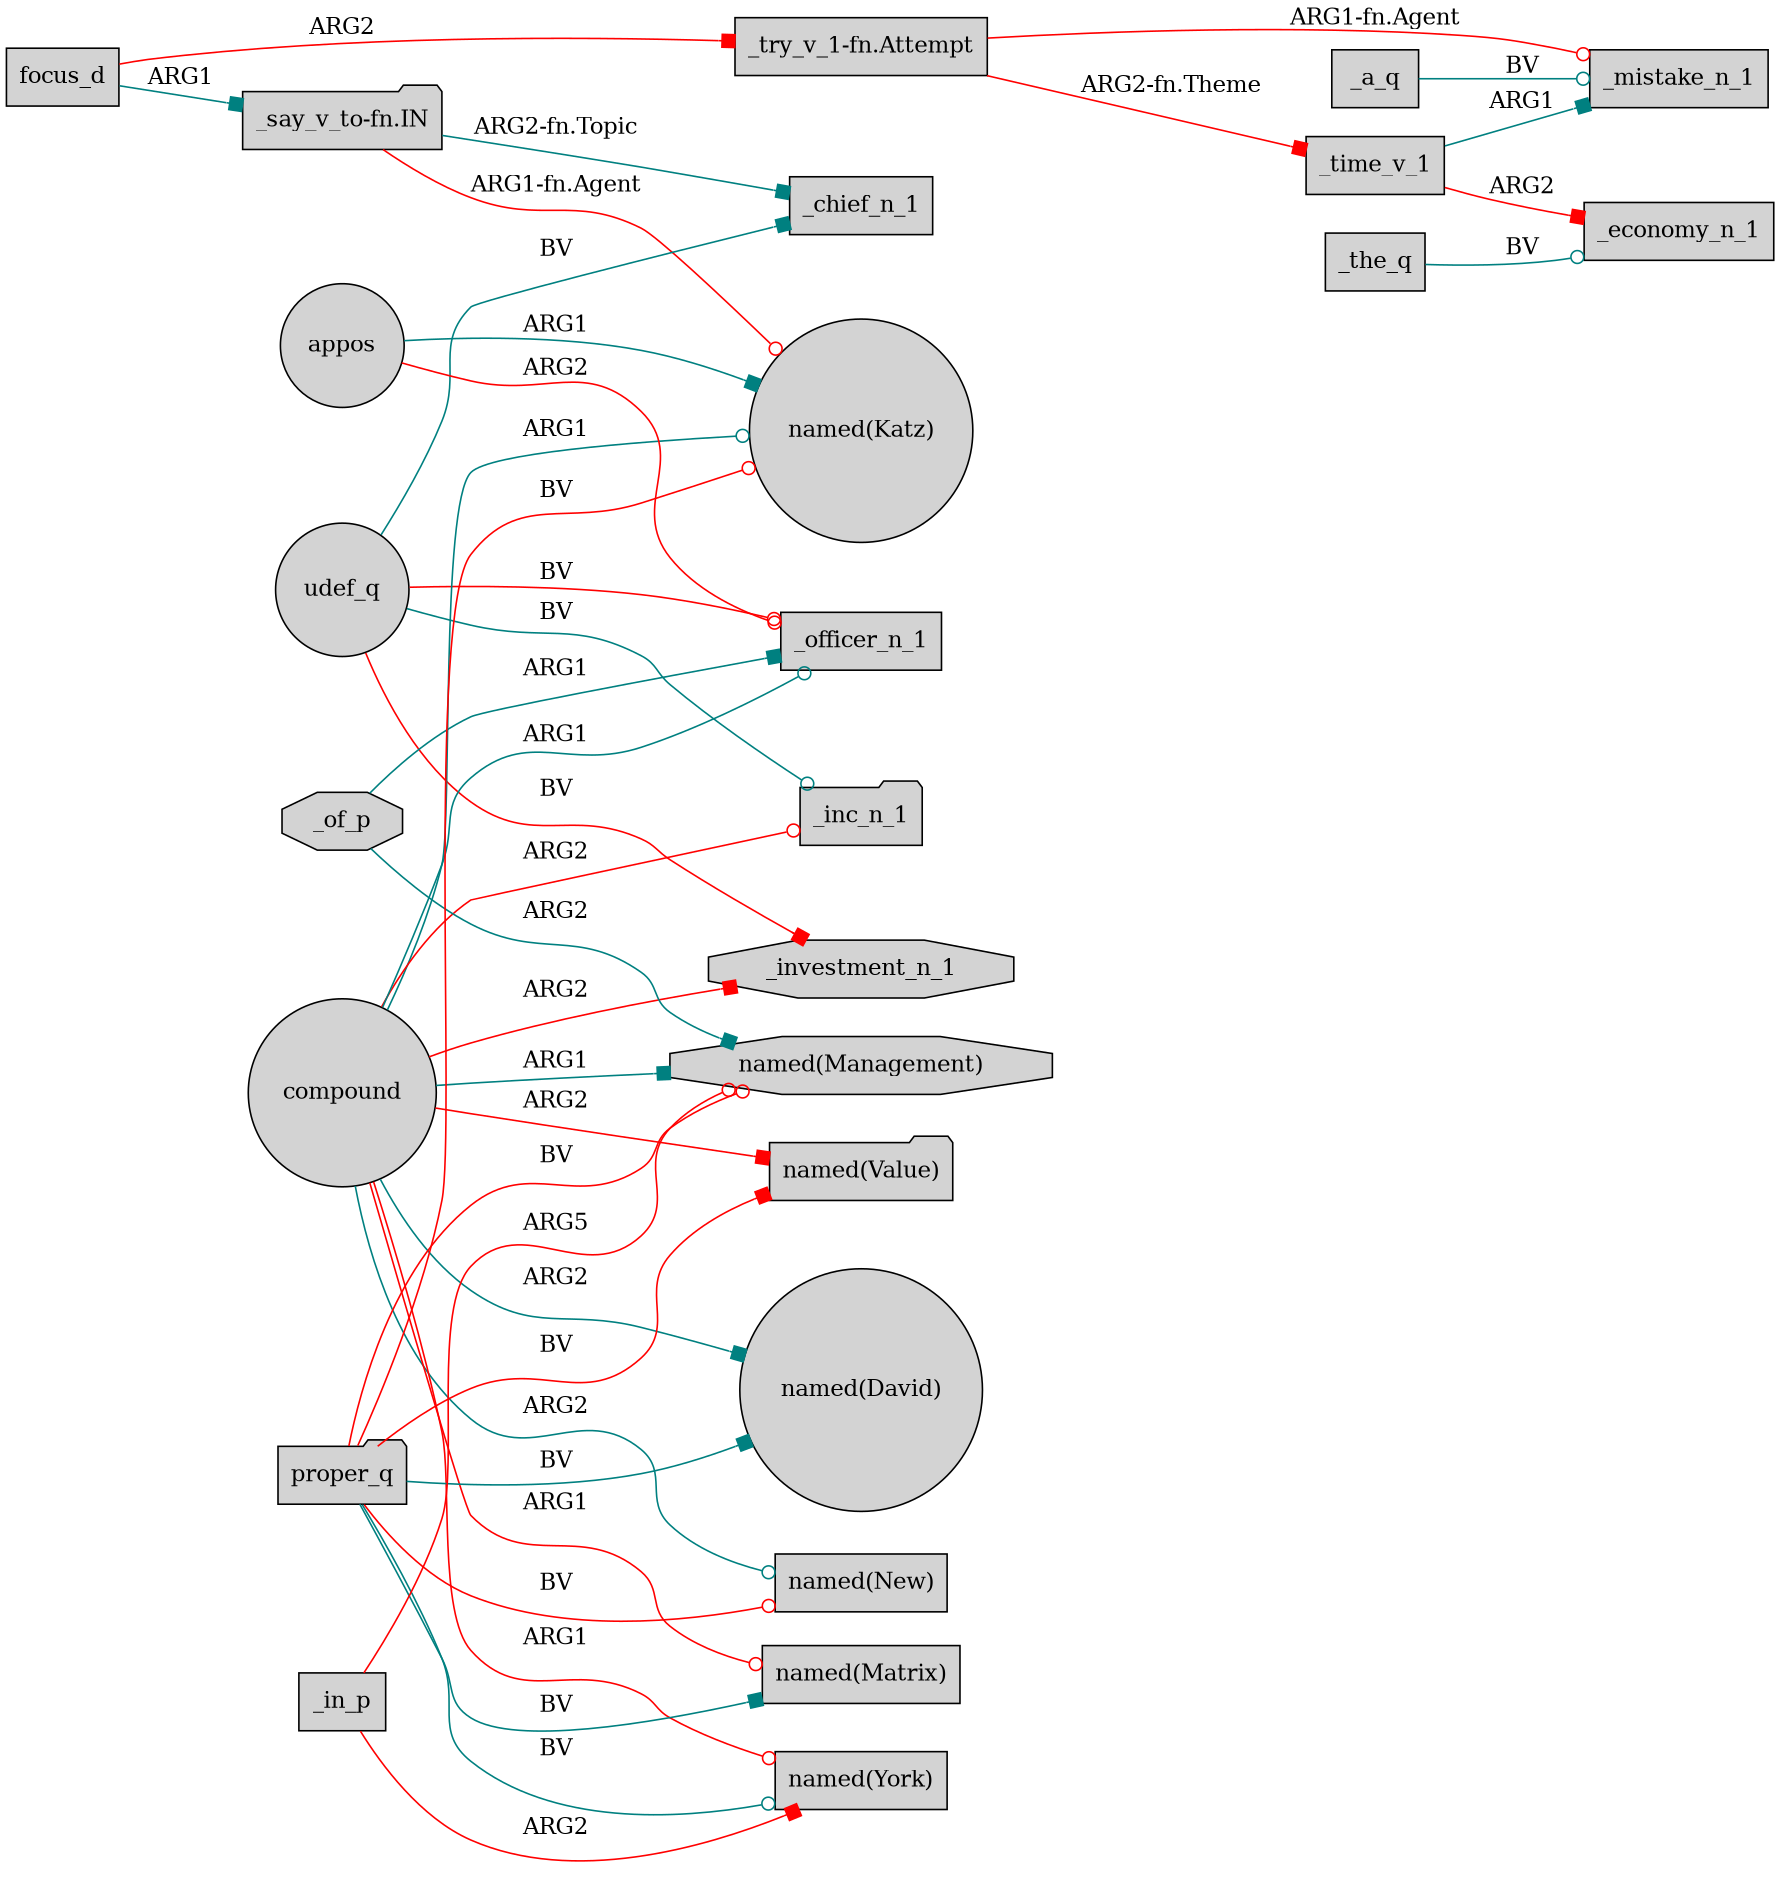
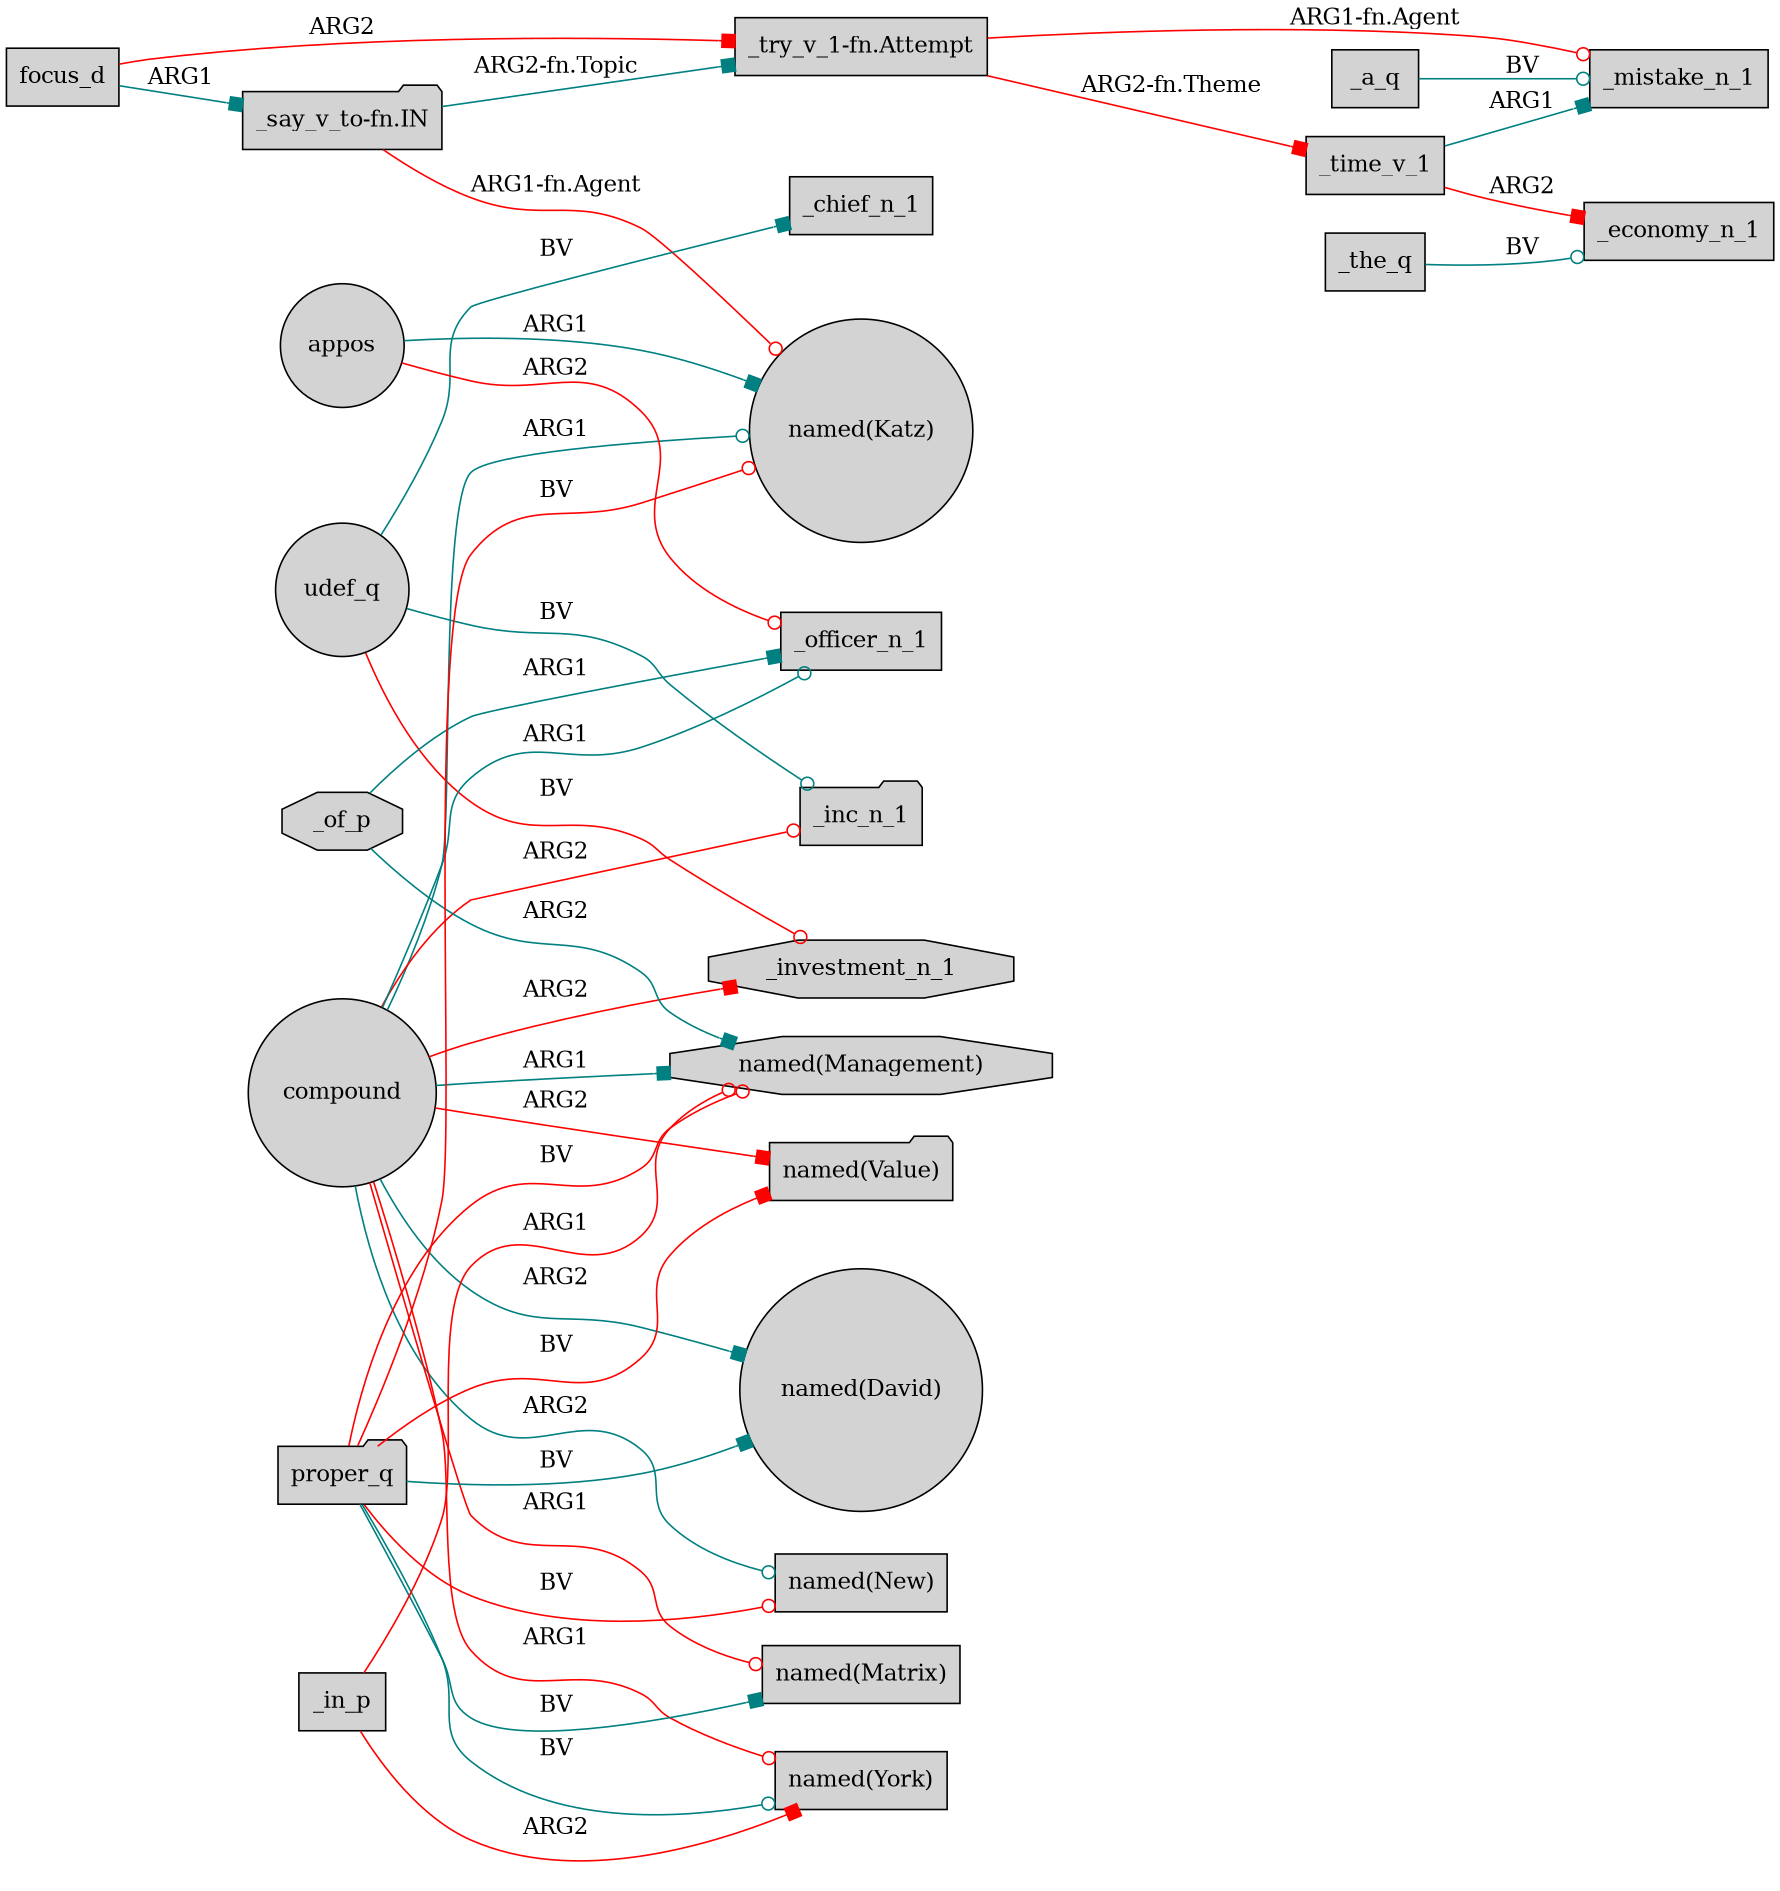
  digraph {
    rankdir=LR
    node [shape=box style=filled]
    edge [arrowhead=odot color=red]
    "_say_v_to-fn.IN" [shape=folder]
    "named(Katz)" [shape=circle]
    "_try_v_1-fn.Attempt"
    _time_v_1
    _mistake_n_1
    udef_q [shape=circle]
    _inc_n_1 [shape=folder]
    _investment_n_1 [shape=octagon]
    _chief_n_1
    _officer_n_1
    compound [shape=circle]
    "named(New)"
    "named(Matrix)"
    "named(Management)" [shape=octagon]
    "named(York)"
    "named(David)" [shape=circle]
    "named(Value)" [shape=folder]
    _of_p [shape=octagon]
    _economy_n_1
    proper_q [shape=folder]
    _the_q
    _in_p
    focus_d
    appos [shape=circle]
    _a_q
    "_say_v_to-fn.IN" -> "named(Katz)" [label="ARG1-fn.Agent"]
-   "_say_v_to-fn.IN" -> _chief_n_1 [arrowhead=box color=teal label="ARG2-fn.Topic"]
+   "_say_v_to-fn.IN" -> "_try_v_1-fn.Attempt" [arrowhead=box color=teal label="ARG2-fn.Topic"]
    "_try_v_1-fn.Attempt" -> _time_v_1 [arrowhead=box label="ARG2-fn.Theme"]
    "_try_v_1-fn.Attempt" -> _mistake_n_1 [label="ARG1-fn.Agent"]
    _time_v_1 -> _mistake_n_1 [arrowhead=box color=teal label=ARG1]
    _time_v_1 -> _economy_n_1 [arrowhead=box label=ARG2]
    udef_q -> _inc_n_1 [color=teal label=BV]
-   udef_q -> _investment_n_1 [arrowhead=box label=BV]
+   udef_q -> _investment_n_1 [label=BV]
    udef_q -> _chief_n_1 [arrowhead=box color=teal label=BV]
-   udef_q -> _officer_n_1 [label=BV]
    compound -> "named(Katz)" [color=teal label=ARG1]
    compound -> _inc_n_1 [label=ARG2]
    compound -> _investment_n_1 [arrowhead=box label=ARG2]
    compound -> _officer_n_1 [color=teal label=ARG1]
    compound -> "named(New)" [color=teal label=ARG2]
    compound -> "named(Matrix)" [label=ARG1]
    compound -> "named(Management)" [arrowhead=box color=teal label=ARG1]
    compound -> "named(York)" [label=ARG1]
    compound -> "named(David)" [arrowhead=box color=teal label=ARG2]
    compound -> "named(Value)" [arrowhead=box label=ARG2]
    _of_p -> _officer_n_1 [arrowhead=box color=teal label=ARG1]
    _of_p -> "named(Management)" [arrowhead=box color=teal label=ARG2]
    proper_q -> "named(Katz)" [label=BV]
    proper_q -> "named(New)" [label=BV]
    proper_q -> "named(Matrix)" [arrowhead=box color=teal label=BV]
    proper_q -> "named(Management)" [label=BV]
    proper_q -> "named(York)" [color=teal label=BV]
    proper_q -> "named(David)" [arrowhead=box color=teal label=BV]
    proper_q -> "named(Value)" [arrowhead=box label=BV]
    _the_q -> _economy_n_1 [color=teal label=BV]
-   _in_p -> "named(Management)" [label=ARG5]
+   _in_p -> "named(Management)" [label=ARG1]
    _in_p -> "named(York)" [arrowhead=box label=ARG2]
    focus_d -> "_say_v_to-fn.IN" [arrowhead=box color=teal label=ARG1]
    focus_d -> "_try_v_1-fn.Attempt" [arrowhead=box label=ARG2]
    appos -> "named(Katz)" [arrowhead=box color=teal label=ARG1]
    appos -> _officer_n_1 [label=ARG2]
    _a_q -> _mistake_n_1 [color=teal label=BV]
  }
